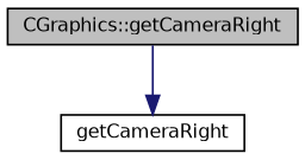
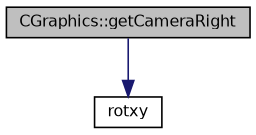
  digraph {
    rankdir=TB
    node [color=black fontname=Helvetica fontsize=10 shape=record style=filled]
    n1 [fillcolor=grey75 fontcolor=black height=0.2 label="CGraphics::getCameraRight" width=0.4]
-   n2 [fillcolor=white height=0.2 label=getCameraRight width=0.4]
+   n2 [fillcolor=white height=0.2 label=rotxy width=0.4]
    n1 -> n2 [color=midnightblue fontname=Helvetica fontsize=10 labelfontname=Helvetica labelfontsize=10 style=solid]
  }
